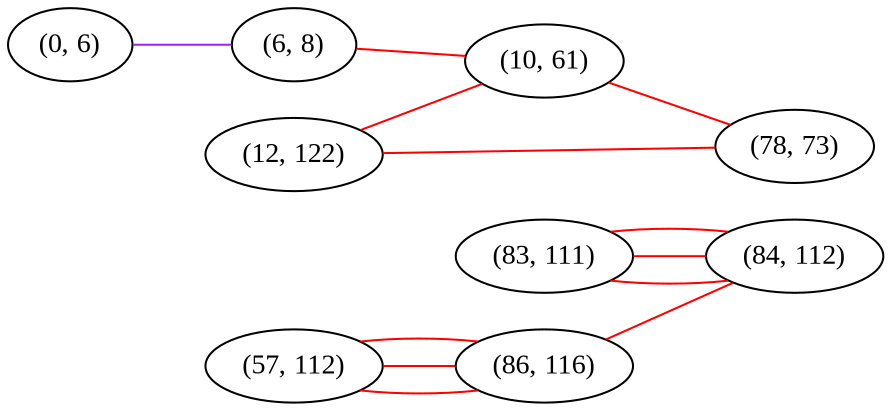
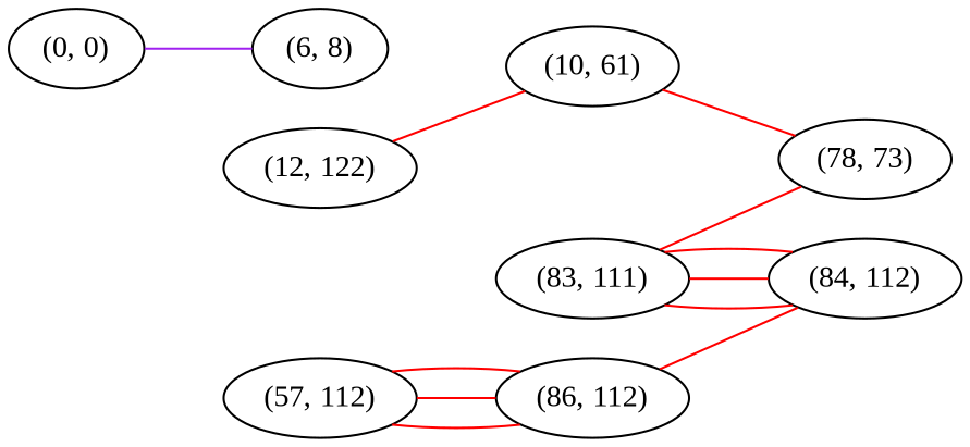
  graph {
    fontname="Liberation Serif"
    rankdir=LR
    node [fontname="Liberation Serif"]
    edge [color=red fontname="Liberation Serif" weight=1]
-   "(0, 0)" [label="(0, 6)"]
+   "(0, 0)"
    "(6, 8)"
    "(10, 61)"
    n4 [label="(57, 112)"]
-   "(86, 112)" [label="(86, 116)"]
+   "(86, 112)"
    "(84, 112)"
    "(78, 73)"
    "(12, 122)"
    "(83, 111)"
    "(0, 0)" -- "(6, 8)" [color=purple weight=4]
-   "(6, 8)" -- "(10, 61)"
    "(10, 61)" -- "(78, 73)"
    n4 -- "(86, 112)"
    n4 -- "(86, 112)"
    n4 -- "(86, 112)"
    "(86, 112)" -- "(84, 112)"
    "(12, 122)" -- "(10, 61)"
    "(83, 111)" -- "(84, 112)"
    "(83, 111)" -- "(84, 112)"
    "(83, 111)" -- "(84, 112)"
-   "(12, 122)" -- "(78, 73)"
+   "(83, 111)" -- "(78, 73)"
  }
